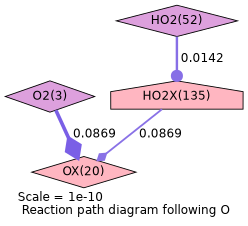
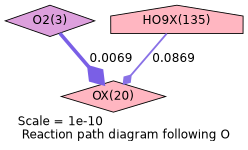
  digraph {
    fontname=Helvetica
    label="Scale = 1e-10\l Reaction path diagram following O"
    node [fillcolor=plum fontname=Helvetica shape=diamond style=filled]
    edge [arrowhead=diamond fontname=Helvetica]
    n1 [label="O2(3)"]
    n2 [fillcolor=lightpink label="OX(20)"]
-   n3 [fillcolor=lightpink label="HO2X(135)" shape=house]
-   n4 [label="HO2(52)"]
-   n1 -> n2 [arrowsize=2.08 color="0.7, 0.587, 0.9" label=" 0.0869" penwidth=4.16]
+   n3 [fillcolor=lightpink label="HO9X(135)" shape=house]
+   n1 -> n2 [arrowsize=2.08 color="0.7, 0.587, 0.9" label=" 0.0069" penwidth=4.16]
    n3 -> n2 [arrowsize=1.05 color="0.7, 0.506, 0.9" label=" 0.0869" penwidth=2.1]
-   n4 -> n3 [arrowhead=dot arrowsize=1.39 color="0.7, 0.514, 0.9" label=" 0.0142" penwidth=2.79]
  }
